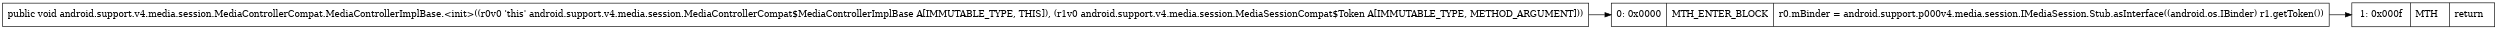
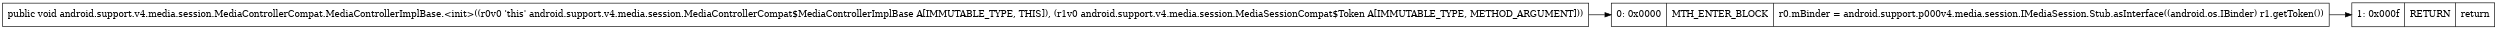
  digraph {
    rankdir=LR
    node [shape=record]
    n1 [label="{0\:\ 0x0000|MTH_ENTER_BLOCK\l|r0.mBinder = android.support.p000v4.media.session.IMediaSession.Stub.asInterface((android.os.IBinder) r1.getToken())\l}"]
-   n2 [label="{1\:\ 0x000f|MTH\l|return\l}"]
+   n2 [label="{1\:\ 0x000f|RETURN\l|return\l}"]
    n3 [label="{public void android.support.v4.media.session.MediaControllerCompat.MediaControllerImplBase.\<init\>((r0v0 'this' android.support.v4.media.session.MediaControllerCompat$MediaControllerImplBase A[IMMUTABLE_TYPE, THIS]), (r1v0 android.support.v4.media.session.MediaSessionCompat$Token A[IMMUTABLE_TYPE, METHOD_ARGUMENT])) }"]
    n1 -> n2
    n3 -> n1
  }
